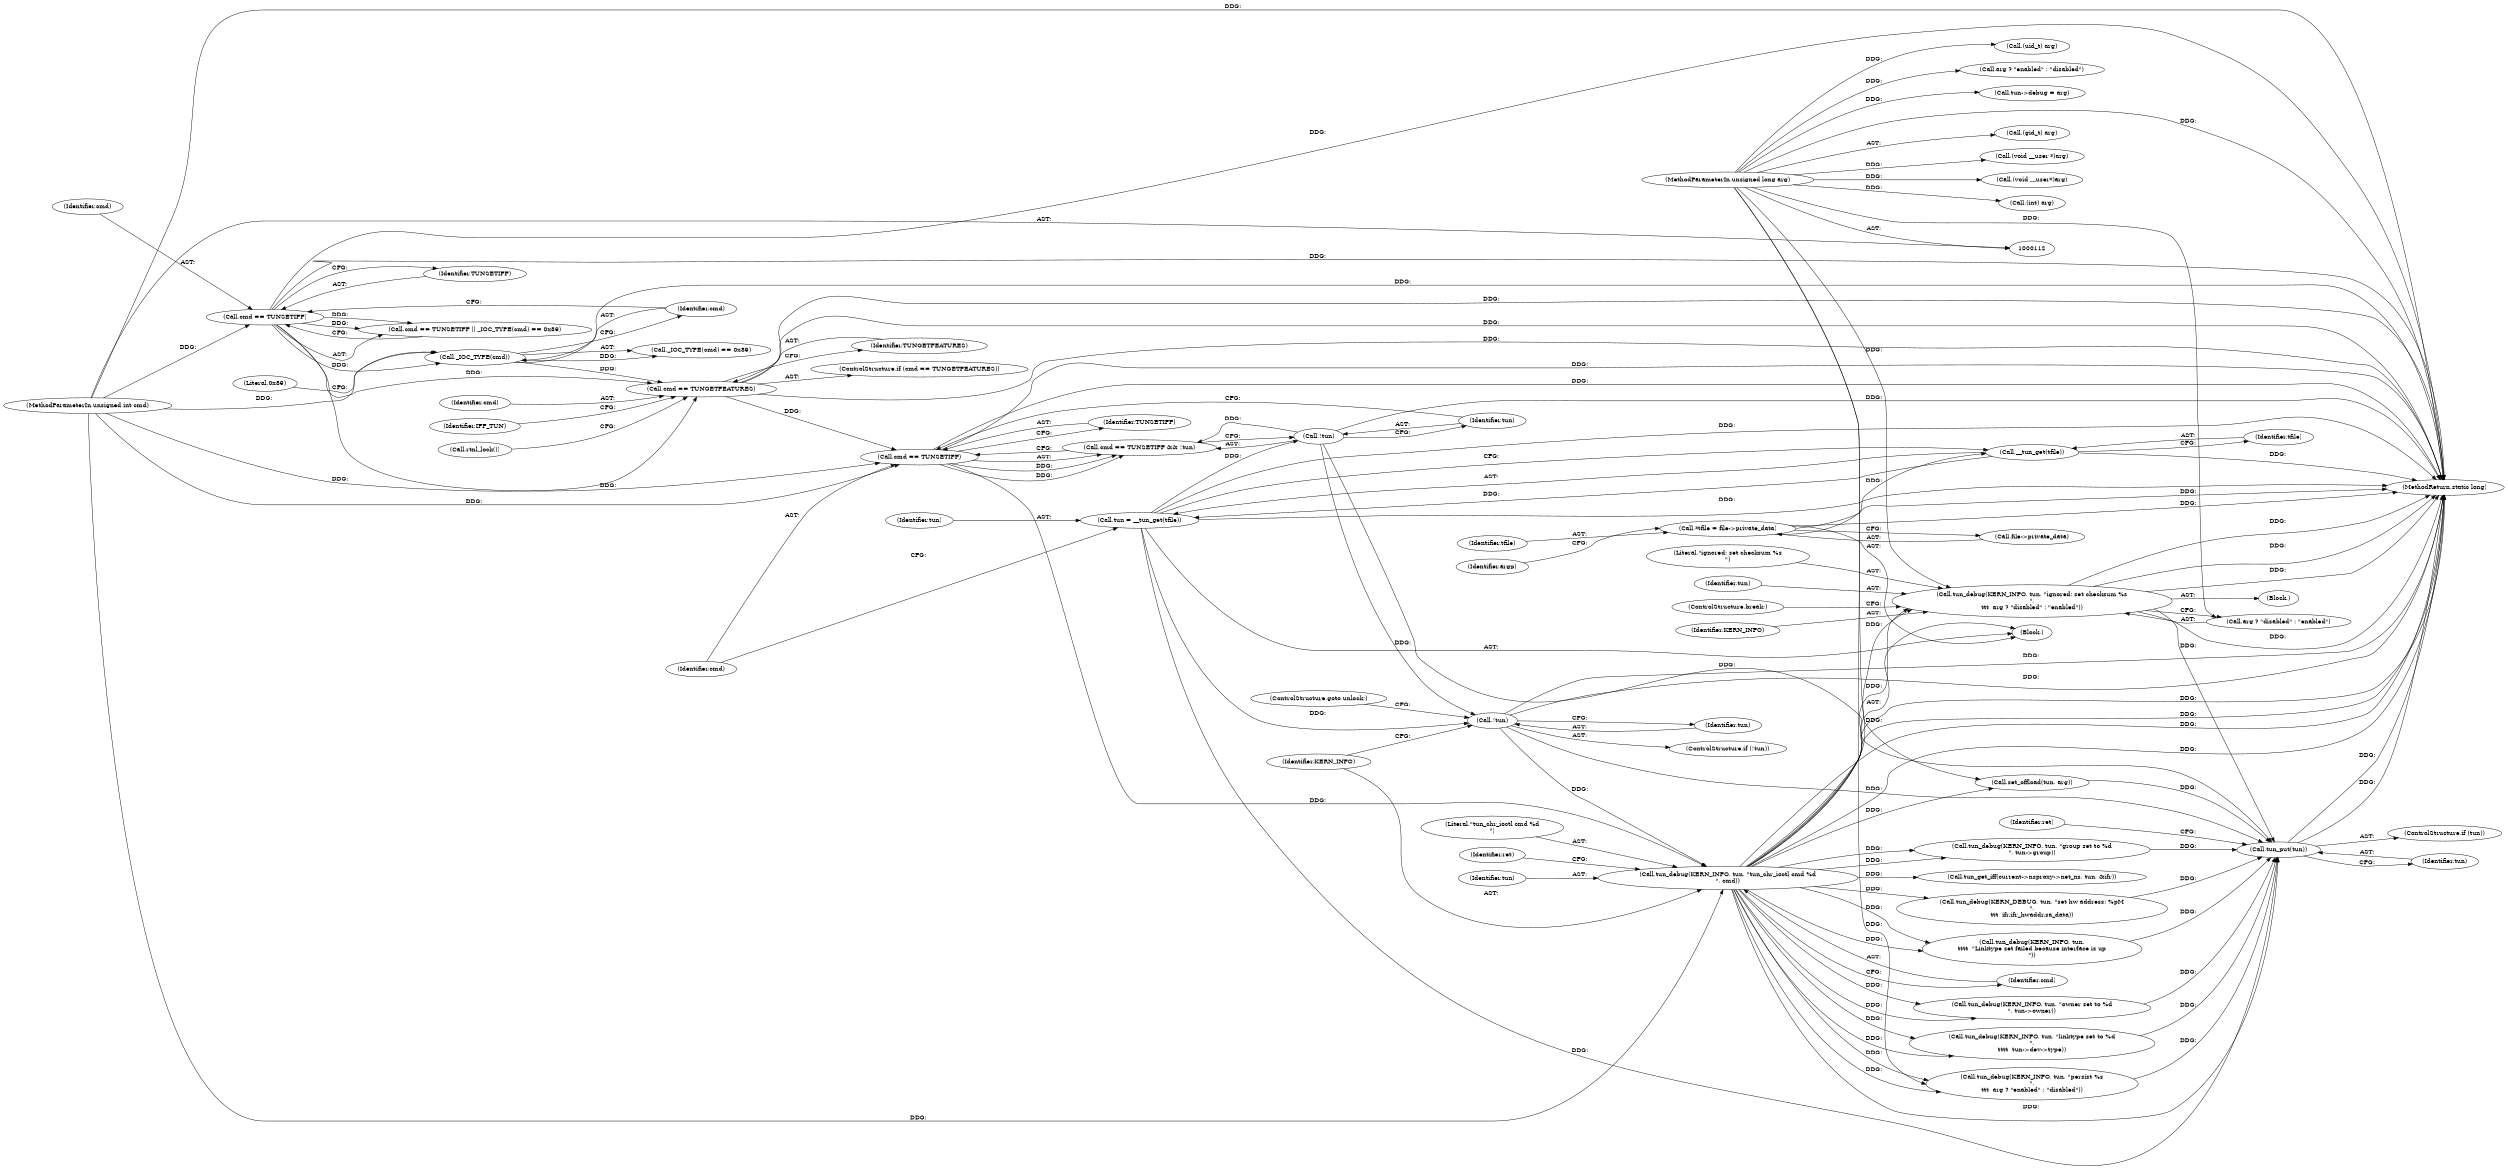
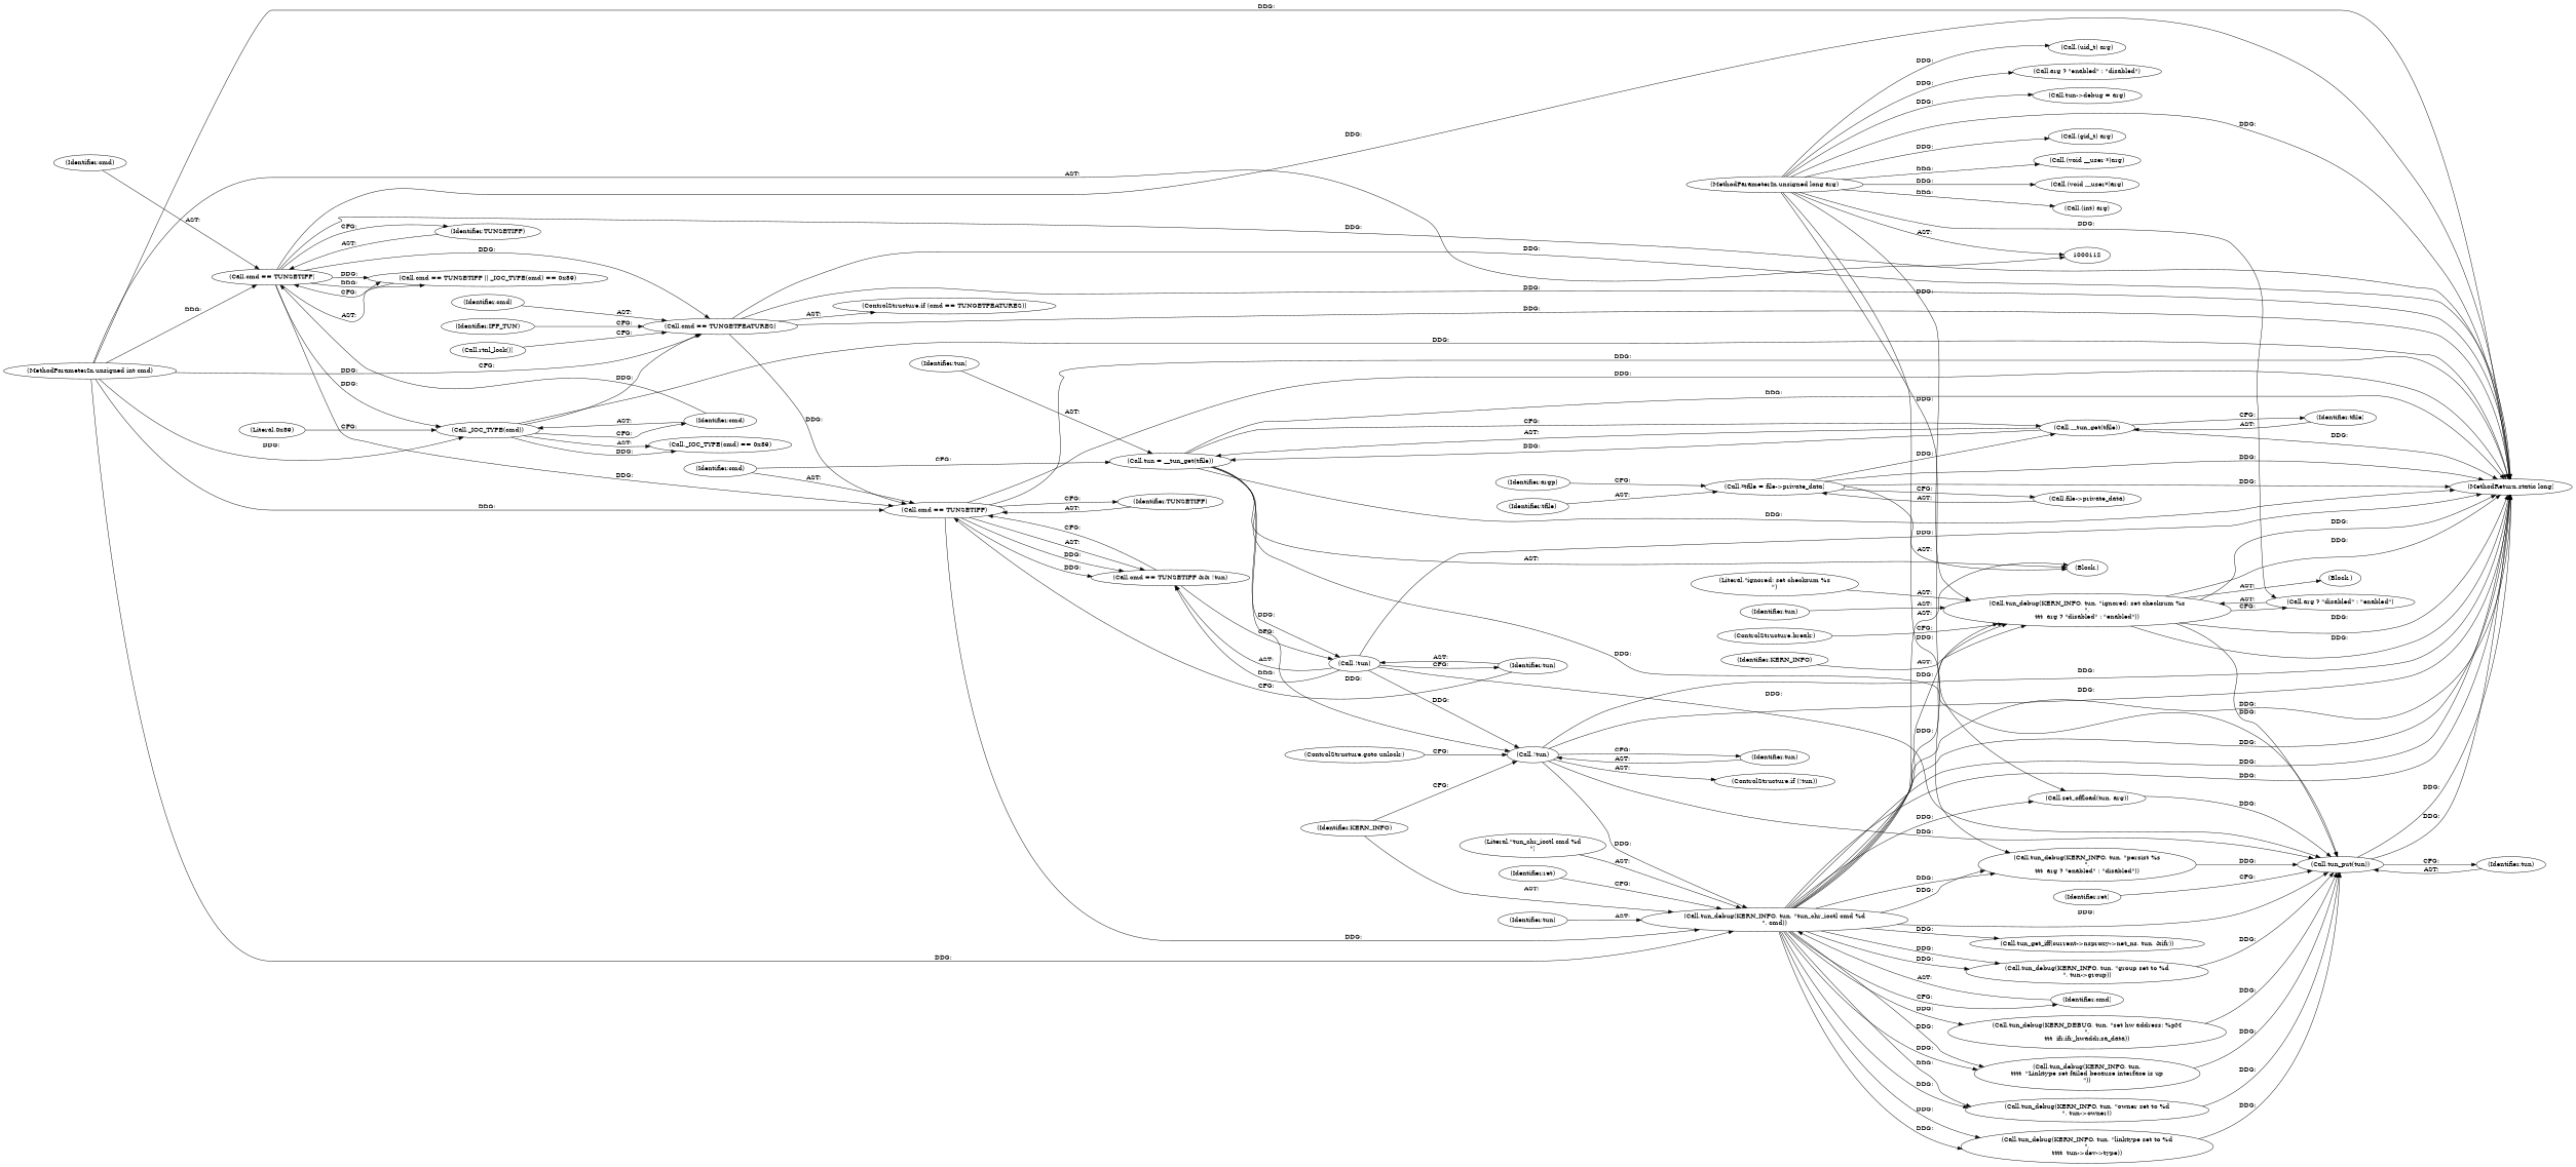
  digraph {
    rankdir=LR
    n1 [label="(Call,tun_debug(KERN_INFO, tun, \"ignored: set checksum %s\n\",\n\t\t\t  arg ? \"disabled\" : \"enabled\"))"]
    n2 [label="(Call,tun_put(tun))"]
    n3 [label="(Block,)"]
    n4 [label="(Call,arg ? \"disabled\" : \"enabled\")"]
    n5 [label="(MethodReturn,static long)"]
-   n6 [label="(ControlStructure,if (tun))"]
    n7 [label="(Identifier,tun)"]
    n8 [label="(Call,tun_debug(KERN_INFO, tun, \"tun_chr_ioctl cmd %d\n\", cmd))"]
    n9 [label="(Call,set_offload(tun, arg))"]
    n10 [label="(Block,)"]
    n11 [label="(Call,tun_get_iff(current->nsproxy->net_ns, tun, &ifr))"]
    n12 [label="(Call,tun_debug(KERN_INFO, tun, \"persist %s\n\",\n\t\t\t  arg ? \"enabled\" : \"disabled\"))"]
    n13 [label="(Call,tun_debug(KERN_DEBUG, tun, \"set hw address: %pM\n\",\n\t\t\t  ifr.ifr_hwaddr.sa_data))"]
    n14 [label="(Call,tun_debug(KERN_INFO, tun,\n\t\t\t\t  \"Linktype set failed because interface is up\n\"))"]
    n15 [label="(Call,tun_debug(KERN_INFO, tun, \"owner set to %d\n\", tun->owner))"]
    n16 [label="(Identifier,cmd)"]
    n17 [label="(Call,tun_debug(KERN_INFO, tun, \"linktype set to %d\n\",\n\t\t\t\t  tun->dev->type))"]
    n18 [label="(Call,tun_debug(KERN_INFO, tun, \"group set to %d\n\", tun->group))"]
    n19 [label="(Call,!tun)"]
    n20 [label="(Identifier,tun)"]
    n21 [label="(ControlStructure,if (!tun))"]
    n22 [label="(Call,tun = __tun_get(tfile))"]
    n23 [label="(Call,__tun_get(tfile))"]
    n24 [label="(Call,!tun)"]
    n25 [label="(Identifier,tfile)"]
    n26 [label="(Call,cmd == TUNSETIFF && !tun)"]
    n27 [label="(Identifier,tun)"]
    n28 [label="(Call,*tfile = file->private_data)"]
    n29 [label="(Call,file->private_data)"]
    n30 [label="(Call,cmd == TUNSETIFF)"]
    n31 [label="(Identifier,TUNSETIFF)"]
    n32 [label="(Call,cmd == TUNGETFEATURES)"]
-   n33 [label="(Identifier,TUNGETFEATURES)"]
    n34 [label="(ControlStructure,if (cmd == TUNGETFEATURES))"]
    n35 [label="(Call,cmd == TUNSETIFF)"]
    n36 [label="(Call,_IOC_TYPE(cmd))"]
    n37 [label="(Call,cmd == TUNSETIFF || _IOC_TYPE(cmd) == 0x89)"]
    n38 [label="(Identifier,TUNSETIFF)"]
    n39 [label="(Identifier,cmd)"]
    n40 [label="(Call,_IOC_TYPE(cmd) == 0x89)"]
    n41 [label="(MethodParameterIn,unsigned int cmd)"]
    1000112
    n43 [label="(MethodParameterIn,unsigned long arg)"]
    n44 [label="(Call,(gid_t) arg)"]
    n45 [label="(Call,(void __user *)arg)"]
    n46 [label="(Call,(void __user*)arg)"]
    n47 [label="(Call,(int) arg)"]
    n48 [label="(Call,(uid_t) arg)"]
    n49 [label="(Call,arg ? \"enabled\" : \"disabled\")"]
    n50 [label="(Call,tun->debug = arg)"]
    n51 [label="(Identifier,cmd)"]
    n52 [label="(Identifier,KERN_INFO)"]
    n53 [label="(Identifier,ret)"]
    n54 [label="(Identifier,cmd)"]
    n55 [label="(Identifier,tfile)"]
    n56 [label="(Identifier,cmd)"]
    n57 [label="(Identifier,tun)"]
    n58 [label="(Literal,\"tun_chr_ioctl cmd %d\n\")"]
    n59 [label="(Identifier,ret)"]
    n60 [label="(Identifier,argp)"]
    n61 [label="(Identifier,KERN_INFO)"]
    n62 [label="(Literal,\"ignored: set checksum %s\n\")"]
    n63 [label="(ControlStructure,goto unlock;)"]
    n64 [label="(Identifier,tun)"]
    n65 [label="(ControlStructure,break;)"]
    n66 [label="(Identifier,IFF_TUN)"]
    n67 [label="(Identifier,tun)"]
    n68 [label="(Call,rtnl_lock())"]
    n69 [label="(Literal,0x89)"]
    n1 -> n2 [label="DDG: "]
    n1 -> n3 [label="AST: "]
    n1 -> n4 [label="CFG: "]
    n1 -> n5 [label="DDG: "]
    n1 -> n5 [label="DDG: "]
    n1 -> n5 [label="DDG: "]
    n1 -> n5 [label="DDG: "]
    n2 -> n5 [label="DDG: "]
    n2 -> n5 [label="DDG: "]
-   n2 -> n6 [label="AST: "]
    n2 -> n7 [label="CFG: "]
    n4 -> n1 [label="AST: "]
    n7 -> n2 [label="AST: "]
    n8 -> n1 [label="DDG: "]
    n8 -> n1 [label="DDG: "]
    n8 -> n2 [label="DDG: "]
    n8 -> n5 [label="DDG: "]
    n8 -> n5 [label="DDG: "]
    n8 -> n5 [label="DDG: "]
    n8 -> n5 [label="DDG: "]
    n8 -> n9 [label="DDG: "]
    n8 -> n10 [label="AST: "]
    n8 -> n11 [label="DDG: "]
    n8 -> n12 [label="DDG: "]
    n8 -> n12 [label="DDG: "]
    n8 -> n13 [label="DDG: "]
    n8 -> n14 [label="DDG: "]
    n8 -> n14 [label="DDG: "]
    n8 -> n15 [label="DDG: "]
    n8 -> n15 [label="DDG: "]
    n8 -> n16 [label="CFG: "]
    n8 -> n17 [label="DDG: "]
    n8 -> n17 [label="DDG: "]
    n8 -> n18 [label="DDG: "]
    n8 -> n18 [label="DDG: "]
    n9 -> n2 [label="DDG: "]
    n12 -> n2 [label="DDG: "]
    n13 -> n2 [label="DDG: "]
    n14 -> n2 [label="DDG: "]
    n15 -> n2 [label="DDG: "]
    n16 -> n8 [label="AST: "]
    n17 -> n2 [label="DDG: "]
    n18 -> n2 [label="DDG: "]
    n19 -> n2 [label="DDG: "]
    n19 -> n5 [label="DDG: "]
    n19 -> n5 [label="DDG: "]
    n19 -> n8 [label="DDG: "]
    n19 -> n20 [label="CFG: "]
    n19 -> n21 [label="AST: "]
    n20 -> n19 [label="AST: "]
    n22 -> n2 [label="DDG: "]
    n22 -> n5 [label="DDG: "]
    n22 -> n5 [label="DDG: "]
    n22 -> n10 [label="AST: "]
    n22 -> n19 [label="DDG: "]
    n22 -> n23 [label="CFG: "]
    n22 -> n24 [label="DDG: "]
    n23 -> n5 [label="DDG: "]
    n23 -> n22 [label="AST: "]
    n23 -> n22 [label="DDG: "]
    n23 -> n25 [label="CFG: "]
    n24 -> n2 [label="DDG: "]
    n24 -> n5 [label="DDG: "]
    n24 -> n19 [label="DDG: "]
    n24 -> n26 [label="AST: "]
    n24 -> n26 [label="DDG: "]
    n24 -> n27 [label="CFG: "]
    n25 -> n23 [label="AST: "]
    n26 -> n24 [label="CFG: "]
    n26 -> n30 [label="CFG: "]
    n27 -> n24 [label="AST: "]
    n27 -> n30 [label="CFG: "]
    n28 -> n5 [label="DDG: "]
    n28 -> n5 [label="DDG: "]
    n28 -> n10 [label="AST: "]
    n28 -> n23 [label="DDG: "]
    n28 -> n29 [label="CFG: "]
    n29 -> n28 [label="AST: "]
    n30 -> n5 [label="DDG: "]
    n30 -> n5 [label="DDG: "]
    n30 -> n8 [label="DDG: "]
    n30 -> n26 [label="AST: "]
    n30 -> n26 [label="DDG: "]
    n30 -> n26 [label="DDG: "]
    n30 -> n31 [label="CFG: "]
    n31 -> n30 [label="AST: "]
    n32 -> n5 [label="DDG: "]
    n32 -> n5 [label="DDG: "]
    n32 -> n5 [label="DDG: "]
    n32 -> n30 [label="DDG: "]
-   n32 -> n33 [label="CFG: "]
    n32 -> n34 [label="AST: "]
-   n33 -> n32 [label="AST: "]
    n35 -> n5 [label="DDG: "]
    n35 -> n5 [label="DDG: "]
    n35 -> n30 [label="DDG: "]
    n35 -> n32 [label="DDG: "]
    n35 -> n36 [label="DDG: "]
    n35 -> n37 [label="AST: "]
    n35 -> n37 [label="DDG: "]
    n35 -> n37 [label="DDG: "]
    n35 -> n38 [label="CFG: "]
    n36 -> n5 [label="DDG: "]
    n36 -> n32 [label="DDG: "]
    n36 -> n39 [label="CFG: "]
    n36 -> n40 [label="AST: "]
    n36 -> n40 [label="DDG: "]
    n37 -> n35 [label="CFG: "]
    n38 -> n35 [label="AST: "]
    n39 -> n35 [label="CFG: "]
    n39 -> n36 [label="AST: "]
    n41 -> n5 [label="DDG: "]
    n41 -> n8 [label="DDG: "]
    n41 -> n30 [label="DDG: "]
    n41 -> n32 [label="DDG: "]
    n41 -> n35 [label="DDG: "]
    n41 -> n36 [label="DDG: "]
    n41 -> 1000112 [label="AST: "]
    n43 -> n1 [label="DDG: "]
    n43 -> n4 [label="DDG: "]
    n43 -> n5 [label="DDG: "]
    n43 -> n9 [label="DDG: "]
    n43 -> n12 [label="DDG: "]
    n43 -> 1000112 [label="AST: "]
-   n43 -> n44 [label="AST: "]
+   n43 -> n44 [label="DDG: "]
    n43 -> n45 [label="DDG: "]
    n43 -> n46 [label="DDG: "]
    n43 -> n47 [label="DDG: "]
    n43 -> n48 [label="DDG: "]
    n43 -> n49 [label="DDG: "]
    n43 -> n50 [label="DDG: "]
    n51 -> n35 [label="AST: "]
    n52 -> n1 [label="AST: "]
    n53 -> n2 [label="CFG: "]
    n54 -> n22 [label="CFG: "]
    n54 -> n30 [label="AST: "]
    n55 -> n28 [label="AST: "]
    n56 -> n32 [label="AST: "]
    n57 -> n22 [label="AST: "]
    n58 -> n8 [label="AST: "]
    n59 -> n8 [label="CFG: "]
    n60 -> n28 [label="CFG: "]
    n61 -> n8 [label="AST: "]
    n61 -> n19 [label="CFG: "]
    n62 -> n1 [label="AST: "]
    n63 -> n19 [label="CFG: "]
    n64 -> n1 [label="AST: "]
    n65 -> n1 [label="CFG: "]
    n66 -> n32 [label="CFG: "]
    n67 -> n8 [label="AST: "]
    n68 -> n32 [label="CFG: "]
    n69 -> n36 [label="CFG: "]
  }
